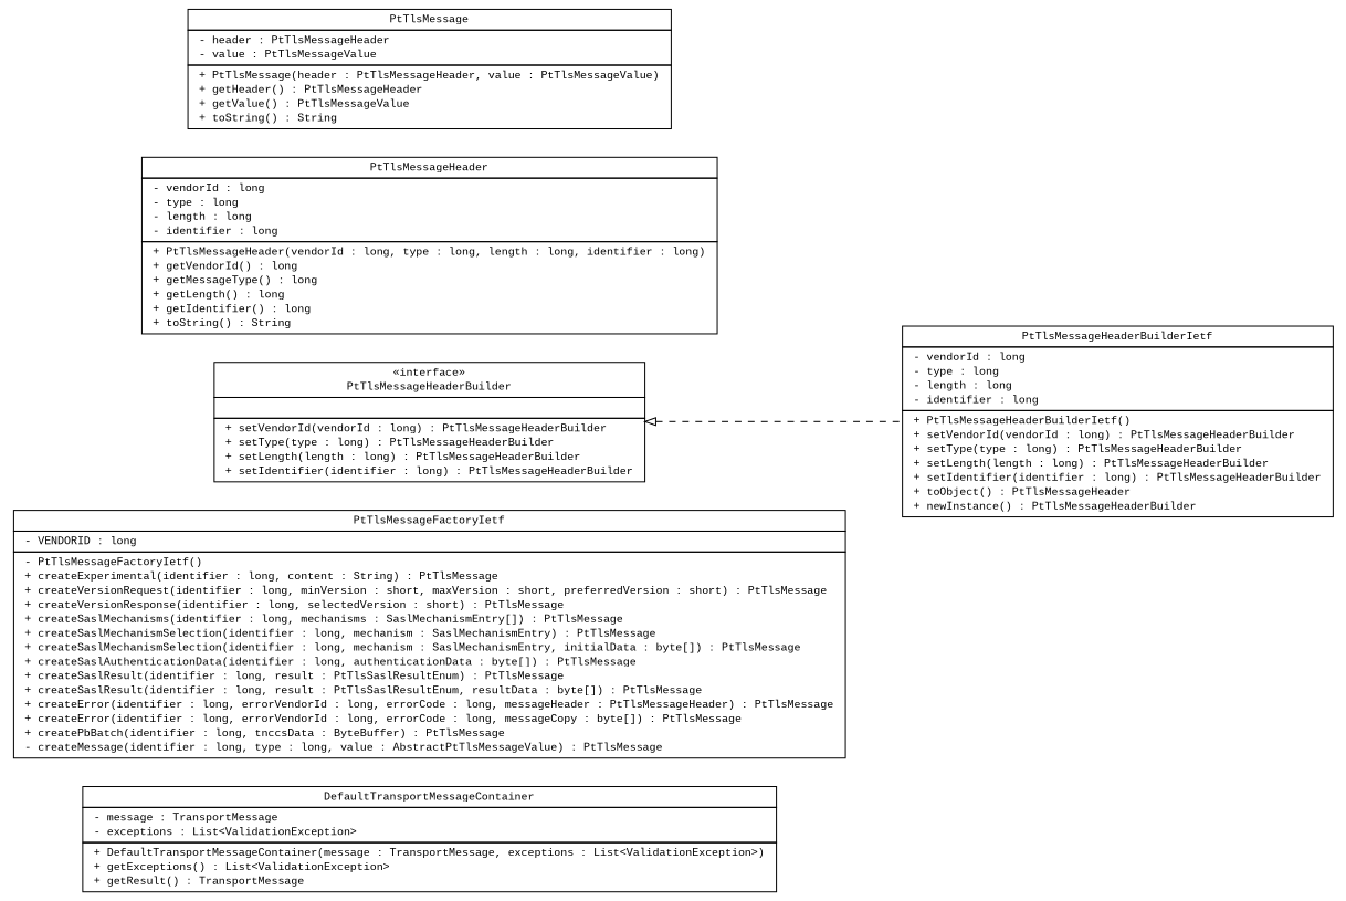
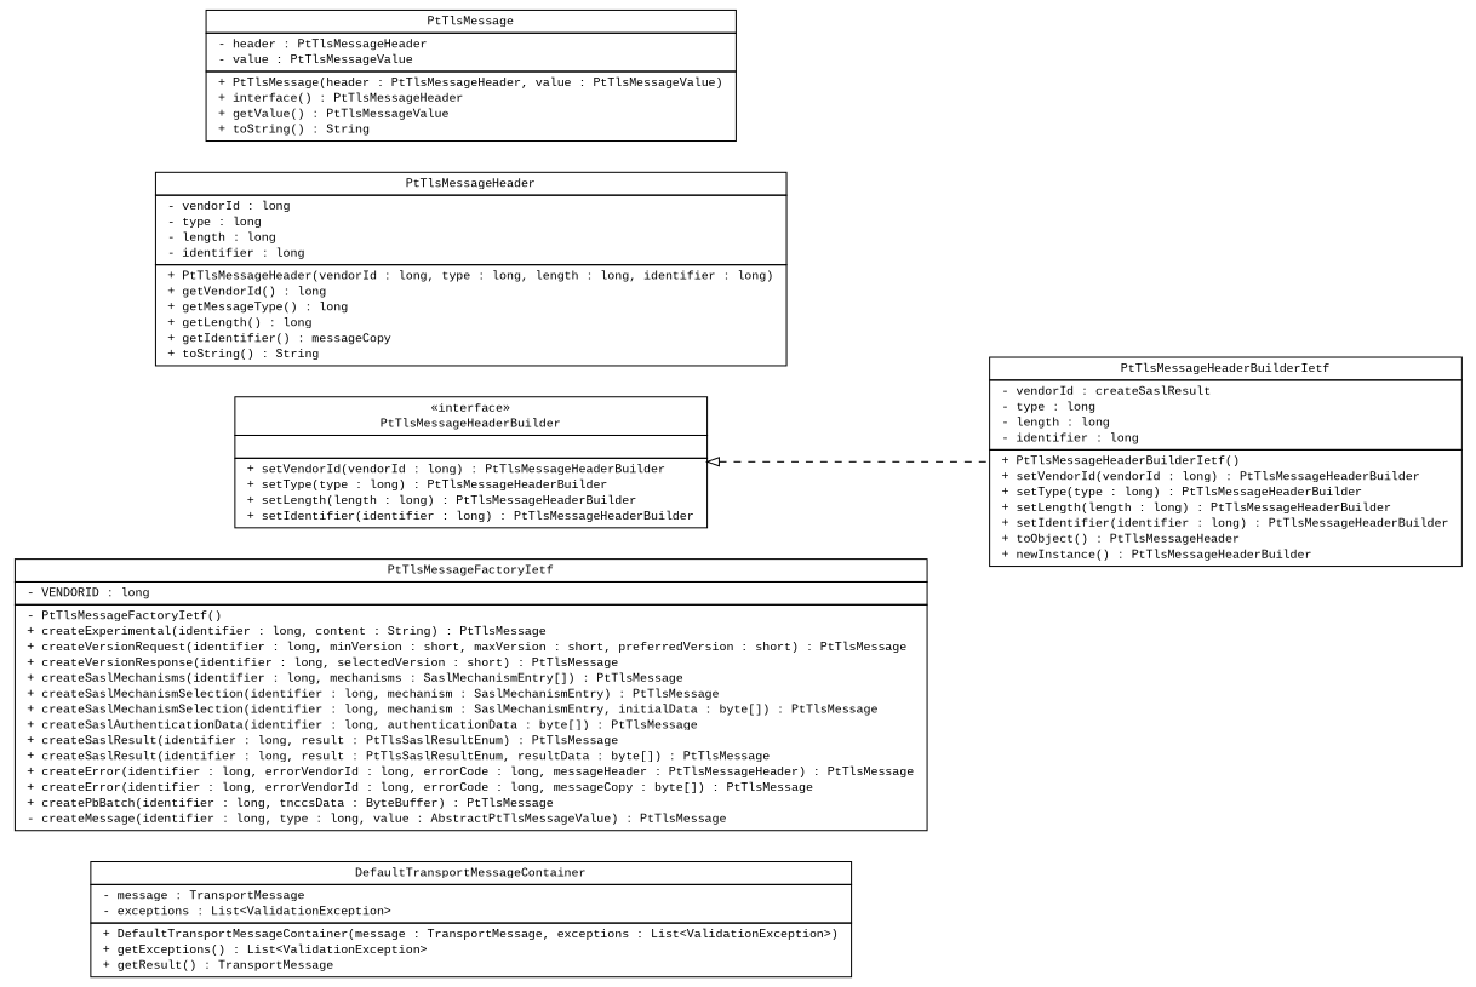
  digraph {
    nodesep=0.25
    ranksep=0.5
    rankdir=LR
    fontname="Liberation Mono"
    node [fontcolor=black fontname="Liberation Mono" fontsize=10.0 shape=plaintext]
    n1 [label=<<table title="org.ietf.nea.pt.message.DefaultTransportMessageContainer" border="0" cellborder="1" cellspacing="0" cellpadding="2" port="p" href="./DefaultTransportMessageContainer.html"> 		<tr><td><table border="0" cellspacing="0" cellpadding="1"> <tr><td align="center" balign="center"> DefaultTransportMessageContainer </td></tr> 		</table></td></tr> 		<tr><td><table border="0" cellspacing="0" cellpadding="1"> <tr><td align="left" balign="left"> - message : TransportMessage </td></tr> <tr><td align="left" balign="left"> - exceptions : List&lt;ValidationException&gt; </td></tr> 		</table></td></tr> 		<tr><td><table border="0" cellspacing="0" cellpadding="1"> <tr><td align="left" balign="left"> + DefaultTransportMessageContainer(message : TransportMessage, exceptions : List&lt;ValidationException&gt;) </td></tr> <tr><td align="left" balign="left"> + getExceptions() : List&lt;ValidationException&gt; </td></tr> <tr><td align="left" balign="left"> + getResult() : TransportMessage </td></tr> 		</table></td></tr> 		</table>>]
    n2 [label=<<table title="org.ietf.nea.pt.message.PtTlsMessageFactoryIetf" border="0" cellborder="1" cellspacing="0" cellpadding="2" port="p" href="./PtTlsMessageFactoryIetf.html"> 		<tr><td><table border="0" cellspacing="0" cellpadding="1"> <tr><td align="center" balign="center"> PtTlsMessageFactoryIetf </td></tr> 		</table></td></tr> 		<tr><td><table border="0" cellspacing="0" cellpadding="1"> <tr><td align="left" balign="left"> - VENDORID : long </td></tr> 		</table></td></tr> 		<tr><td><table border="0" cellspacing="0" cellpadding="1"> <tr><td align="left" balign="left"> - PtTlsMessageFactoryIetf() </td></tr> <tr><td align="left" balign="left"> + createExperimental(identifier : long, content : String) : PtTlsMessage </td></tr> <tr><td align="left" balign="left"> + createVersionRequest(identifier : long, minVersion : short, maxVersion : short, preferredVersion : short) : PtTlsMessage </td></tr> <tr><td align="left" balign="left"> + createVersionResponse(identifier : long, selectedVersion : short) : PtTlsMessage </td></tr> <tr><td align="left" balign="left"> + createSaslMechanisms(identifier : long, mechanisms : SaslMechanismEntry[]) : PtTlsMessage </td></tr> <tr><td align="left" balign="left"> + createSaslMechanismSelection(identifier : long, mechanism : SaslMechanismEntry) : PtTlsMessage </td></tr> <tr><td align="left" balign="left"> + createSaslMechanismSelection(identifier : long, mechanism : SaslMechanismEntry, initialData : byte[]) : PtTlsMessage </td></tr> <tr><td align="left" balign="left"> + createSaslAuthenticationData(identifier : long, authenticationData : byte[]) : PtTlsMessage </td></tr> <tr><td align="left" balign="left"> + createSaslResult(identifier : long, result : PtTlsSaslResultEnum) : PtTlsMessage </td></tr> <tr><td align="left" balign="left"> + createSaslResult(identifier : long, result : PtTlsSaslResultEnum, resultData : byte[]) : PtTlsMessage </td></tr> <tr><td align="left" balign="left"> + createError(identifier : long, errorVendorId : long, errorCode : long, messageHeader : PtTlsMessageHeader) : PtTlsMessage </td></tr> <tr><td align="left" balign="left"> + createError(identifier : long, errorVendorId : long, errorCode : long, messageCopy : byte[]) : PtTlsMessage </td></tr> <tr><td align="left" balign="left"> + createPbBatch(identifier : long, tnccsData : ByteBuffer) : PtTlsMessage </td></tr> <tr><td align="left" balign="left"> - createMessage(identifier : long, type : long, value : AbstractPtTlsMessageValue) : PtTlsMessage </td></tr> 		</table></td></tr> 		</table>>]
    n3 [label=<<table title="org.ietf.nea.pt.message.PtTlsMessageHeaderBuilder" border="0" cellborder="1" cellspacing="0" cellpadding="2" port="p" href="./PtTlsMessageHeaderBuilder.html"> 		<tr><td><table border="0" cellspacing="0" cellpadding="1"> <tr><td align="center" balign="center"> &#171;interface&#187; </td></tr> <tr><td align="center" balign="center"> PtTlsMessageHeaderBuilder </td></tr> 		</table></td></tr> 		<tr><td><table border="0" cellspacing="0" cellpadding="1"> <tr><td align="left" balign="left">  </td></tr> 		</table></td></tr> 		<tr><td><table border="0" cellspacing="0" cellpadding="1"> <tr><td align="left" balign="left"> + setVendorId(vendorId : long) : PtTlsMessageHeaderBuilder </td></tr> <tr><td align="left" balign="left"> + setType(type : long) : PtTlsMessageHeaderBuilder </td></tr> <tr><td align="left" balign="left"> + setLength(length : long) : PtTlsMessageHeaderBuilder </td></tr> <tr><td align="left" balign="left"> + setIdentifier(identifier : long) : PtTlsMessageHeaderBuilder </td></tr> 		</table></td></tr> 		</table>>]
-   n4 [label=<<table title="org.ietf.nea.pt.message.PtTlsMessageHeaderBuilderIetf" border="0" cellborder="1" cellspacing="0" cellpadding="2" port="p" href="./PtTlsMessageHeaderBuilderIetf.html"> 		<tr><td><table border="0" cellspacing="0" cellpadding="1"> <tr><td align="center" balign="center"> PtTlsMessageHeaderBuilderIetf </td></tr> 		</table></td></tr> 		<tr><td><table border="0" cellspacing="0" cellpadding="1"> <tr><td align="left" balign="left"> - vendorId : long </td></tr> <tr><td align="left" balign="left"> - type : long </td></tr> <tr><td align="left" balign="left"> - length : long </td></tr> <tr><td align="left" balign="left"> - identifier : long </td></tr> 		</table></td></tr> 		<tr><td><table border="0" cellspacing="0" cellpadding="1"> <tr><td align="left" balign="left"> + PtTlsMessageHeaderBuilderIetf() </td></tr> <tr><td align="left" balign="left"> + setVendorId(vendorId : long) : PtTlsMessageHeaderBuilder </td></tr> <tr><td align="left" balign="left"> + setType(type : long) : PtTlsMessageHeaderBuilder </td></tr> <tr><td align="left" balign="left"> + setLength(length : long) : PtTlsMessageHeaderBuilder </td></tr> <tr><td align="left" balign="left"> + setIdentifier(identifier : long) : PtTlsMessageHeaderBuilder </td></tr> <tr><td align="left" balign="left"> + toObject() : PtTlsMessageHeader </td></tr> <tr><td align="left" balign="left"> + newInstance() : PtTlsMessageHeaderBuilder </td></tr> 		</table></td></tr> 		</table>>]
-   n5 [label=<<table title="org.ietf.nea.pt.message.PtTlsMessageHeader" border="0" cellborder="1" cellspacing="0" cellpadding="2" port="p" href="./PtTlsMessageHeader.html"> 		<tr><td><table border="0" cellspacing="0" cellpadding="1"> <tr><td align="center" balign="center"> PtTlsMessageHeader </td></tr> 		</table></td></tr> 		<tr><td><table border="0" cellspacing="0" cellpadding="1"> <tr><td align="left" balign="left"> - vendorId : long </td></tr> <tr><td align="left" balign="left"> - type : long </td></tr> <tr><td align="left" balign="left"> - length : long </td></tr> <tr><td align="left" balign="left"> - identifier : long </td></tr> 		</table></td></tr> 		<tr><td><table border="0" cellspacing="0" cellpadding="1"> <tr><td align="left" balign="left"> + PtTlsMessageHeader(vendorId : long, type : long, length : long, identifier : long) </td></tr> <tr><td align="left" balign="left"> + getVendorId() : long </td></tr> <tr><td align="left" balign="left"> + getMessageType() : long </td></tr> <tr><td align="left" balign="left"> + getLength() : long </td></tr> <tr><td align="left" balign="left"> + getIdentifier() : long </td></tr> <tr><td align="left" balign="left"> + toString() : String </td></tr> 		</table></td></tr> 		</table>>]
-   n6 [label=<<table title="org.ietf.nea.pt.message.PtTlsMessage" border="0" cellborder="1" cellspacing="0" cellpadding="2" port="p" href="./PtTlsMessage.html"> 		<tr><td><table border="0" cellspacing="0" cellpadding="1"> <tr><td align="center" balign="center"> PtTlsMessage </td></tr> 		</table></td></tr> 		<tr><td><table border="0" cellspacing="0" cellpadding="1"> <tr><td align="left" balign="left"> - header : PtTlsMessageHeader </td></tr> <tr><td align="left" balign="left"> - value : PtTlsMessageValue </td></tr> 		</table></td></tr> 		<tr><td><table border="0" cellspacing="0" cellpadding="1"> <tr><td align="left" balign="left"> + PtTlsMessage(header : PtTlsMessageHeader, value : PtTlsMessageValue) </td></tr> <tr><td align="left" balign="left"> + getHeader() : PtTlsMessageHeader </td></tr> <tr><td align="left" balign="left"> + getValue() : PtTlsMessageValue </td></tr> <tr><td align="left" balign="left"> + toString() : String </td></tr> 		</table></td></tr> 		</table>>]
+   n4 [label=<<table title="org.ietf.nea.pt.message.PtTlsMessageHeaderBuilderIetf" border="0" cellborder="1" cellspacing="0" cellpadding="2" port="p" href="./PtTlsMessageHeaderBuilderIetf.html"> 		<tr><td><table border="0" cellspacing="0" cellpadding="1"> <tr><td align="center" balign="center"> PtTlsMessageHeaderBuilderIetf </td></tr> 		</table></td></tr> 		<tr><td><table border="0" cellspacing="0" cellpadding="1"> <tr><td align="left" balign="left"> - vendorId : createSaslResult </td></tr> <tr><td align="left" balign="left"> - type : long </td></tr> <tr><td align="left" balign="left"> - length : long </td></tr> <tr><td align="left" balign="left"> - identifier : long </td></tr> 		</table></td></tr> 		<tr><td><table border="0" cellspacing="0" cellpadding="1"> <tr><td align="left" balign="left"> + PtTlsMessageHeaderBuilderIetf() </td></tr> <tr><td align="left" balign="left"> + setVendorId(vendorId : long) : PtTlsMessageHeaderBuilder </td></tr> <tr><td align="left" balign="left"> + setType(type : long) : PtTlsMessageHeaderBuilder </td></tr> <tr><td align="left" balign="left"> + setLength(length : long) : PtTlsMessageHeaderBuilder </td></tr> <tr><td align="left" balign="left"> + setIdentifier(identifier : long) : PtTlsMessageHeaderBuilder </td></tr> <tr><td align="left" balign="left"> + toObject() : PtTlsMessageHeader </td></tr> <tr><td align="left" balign="left"> + newInstance() : PtTlsMessageHeaderBuilder </td></tr> 		</table></td></tr> 		</table>>]
+   n5 [label=<<table title="org.ietf.nea.pt.message.PtTlsMessageHeader" border="0" cellborder="1" cellspacing="0" cellpadding="2" port="p" href="./PtTlsMessageHeader.html"> 		<tr><td><table border="0" cellspacing="0" cellpadding="1"> <tr><td align="center" balign="center"> PtTlsMessageHeader </td></tr> 		</table></td></tr> 		<tr><td><table border="0" cellspacing="0" cellpadding="1"> <tr><td align="left" balign="left"> - vendorId : long </td></tr> <tr><td align="left" balign="left"> - type : long </td></tr> <tr><td align="left" balign="left"> - length : long </td></tr> <tr><td align="left" balign="left"> - identifier : long </td></tr> 		</table></td></tr> 		<tr><td><table border="0" cellspacing="0" cellpadding="1"> <tr><td align="left" balign="left"> + PtTlsMessageHeader(vendorId : long, type : long, length : long, identifier : long) </td></tr> <tr><td align="left" balign="left"> + getVendorId() : long </td></tr> <tr><td align="left" balign="left"> + getMessageType() : long </td></tr> <tr><td align="left" balign="left"> + getLength() : long </td></tr> <tr><td align="left" balign="left"> + getIdentifier() : messageCopy </td></tr> <tr><td align="left" balign="left"> + toString() : String </td></tr> 		</table></td></tr> 		</table>>]
+   n6 [label=<<table title="org.ietf.nea.pt.message.PtTlsMessage" border="0" cellborder="1" cellspacing="0" cellpadding="2" port="p" href="./PtTlsMessage.html"> 		<tr><td><table border="0" cellspacing="0" cellpadding="1"> <tr><td align="center" balign="center"> PtTlsMessage </td></tr> 		</table></td></tr> 		<tr><td><table border="0" cellspacing="0" cellpadding="1"> <tr><td align="left" balign="left"> - header : PtTlsMessageHeader </td></tr> <tr><td align="left" balign="left"> - value : PtTlsMessageValue </td></tr> 		</table></td></tr> 		<tr><td><table border="0" cellspacing="0" cellpadding="1"> <tr><td align="left" balign="left"> + PtTlsMessage(header : PtTlsMessageHeader, value : PtTlsMessageValue) </td></tr> <tr><td align="left" balign="left"> + interface() : PtTlsMessageHeader </td></tr> <tr><td align="left" balign="left"> + getValue() : PtTlsMessageValue </td></tr> <tr><td align="left" balign="left"> + toString() : String </td></tr> 		</table></td></tr> 		</table>>]
    n3 -> n4 [arrowtail=empty dir=back fontname="Liberation Mono" fontsize=10 headport=p labelfontname=Helvetica labelfontsize=10 style=dashed tailport=p]
  }
